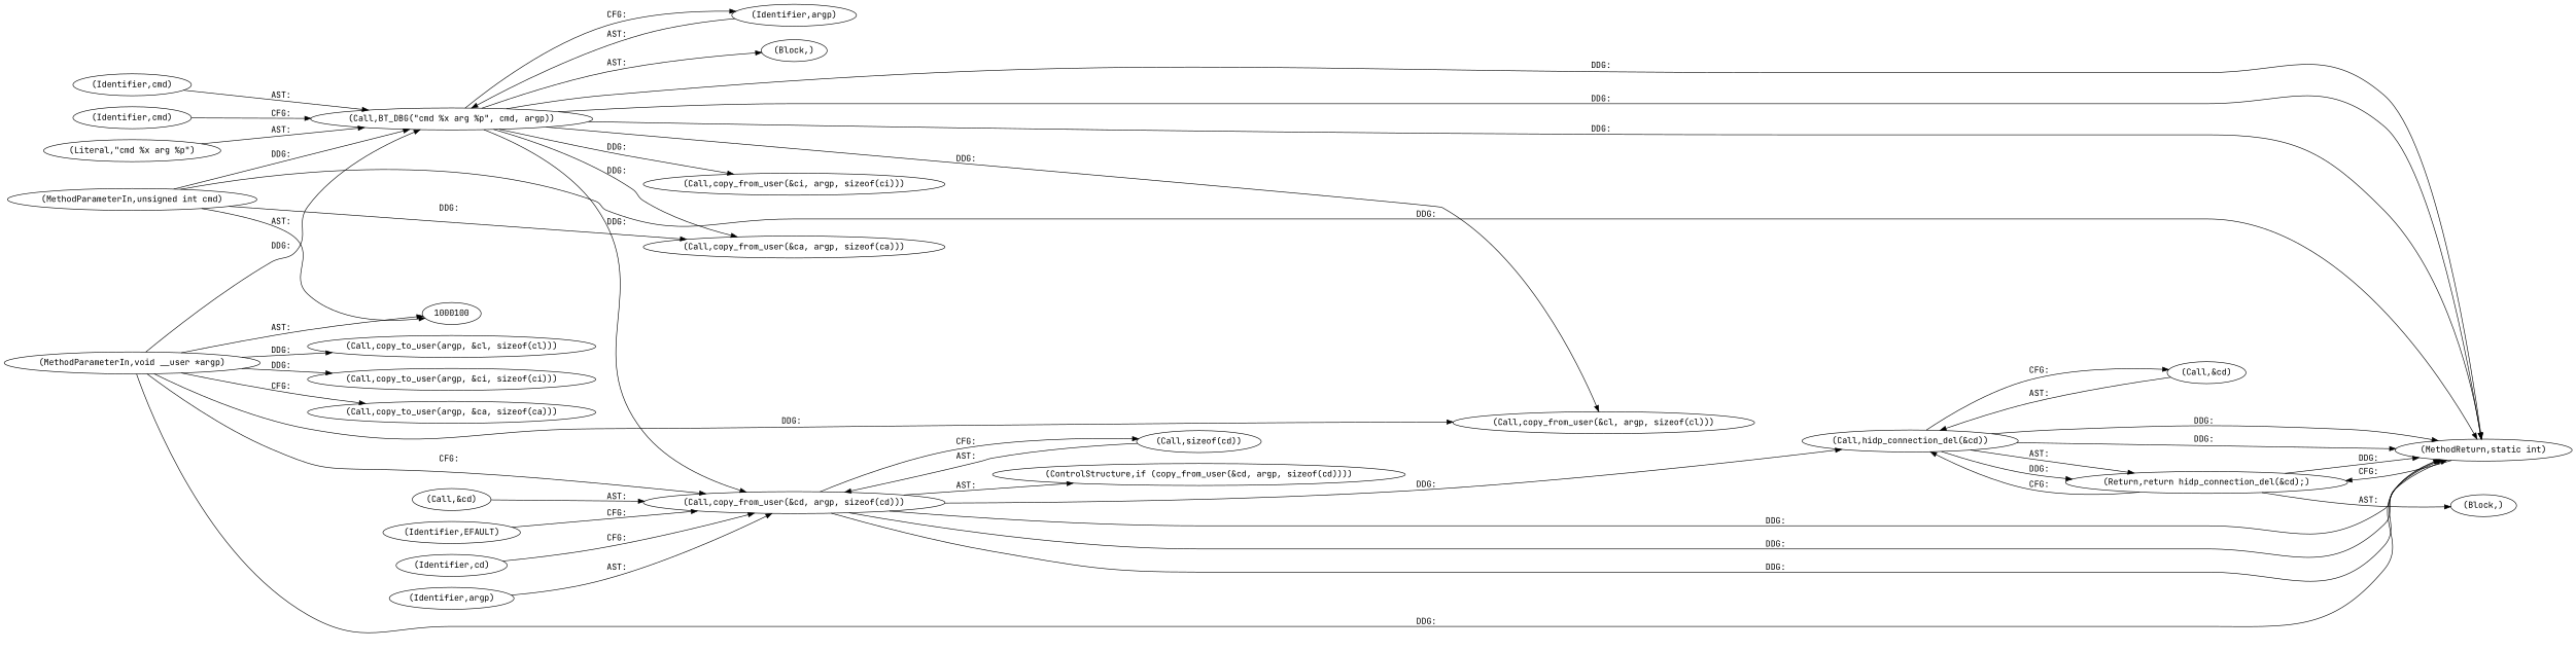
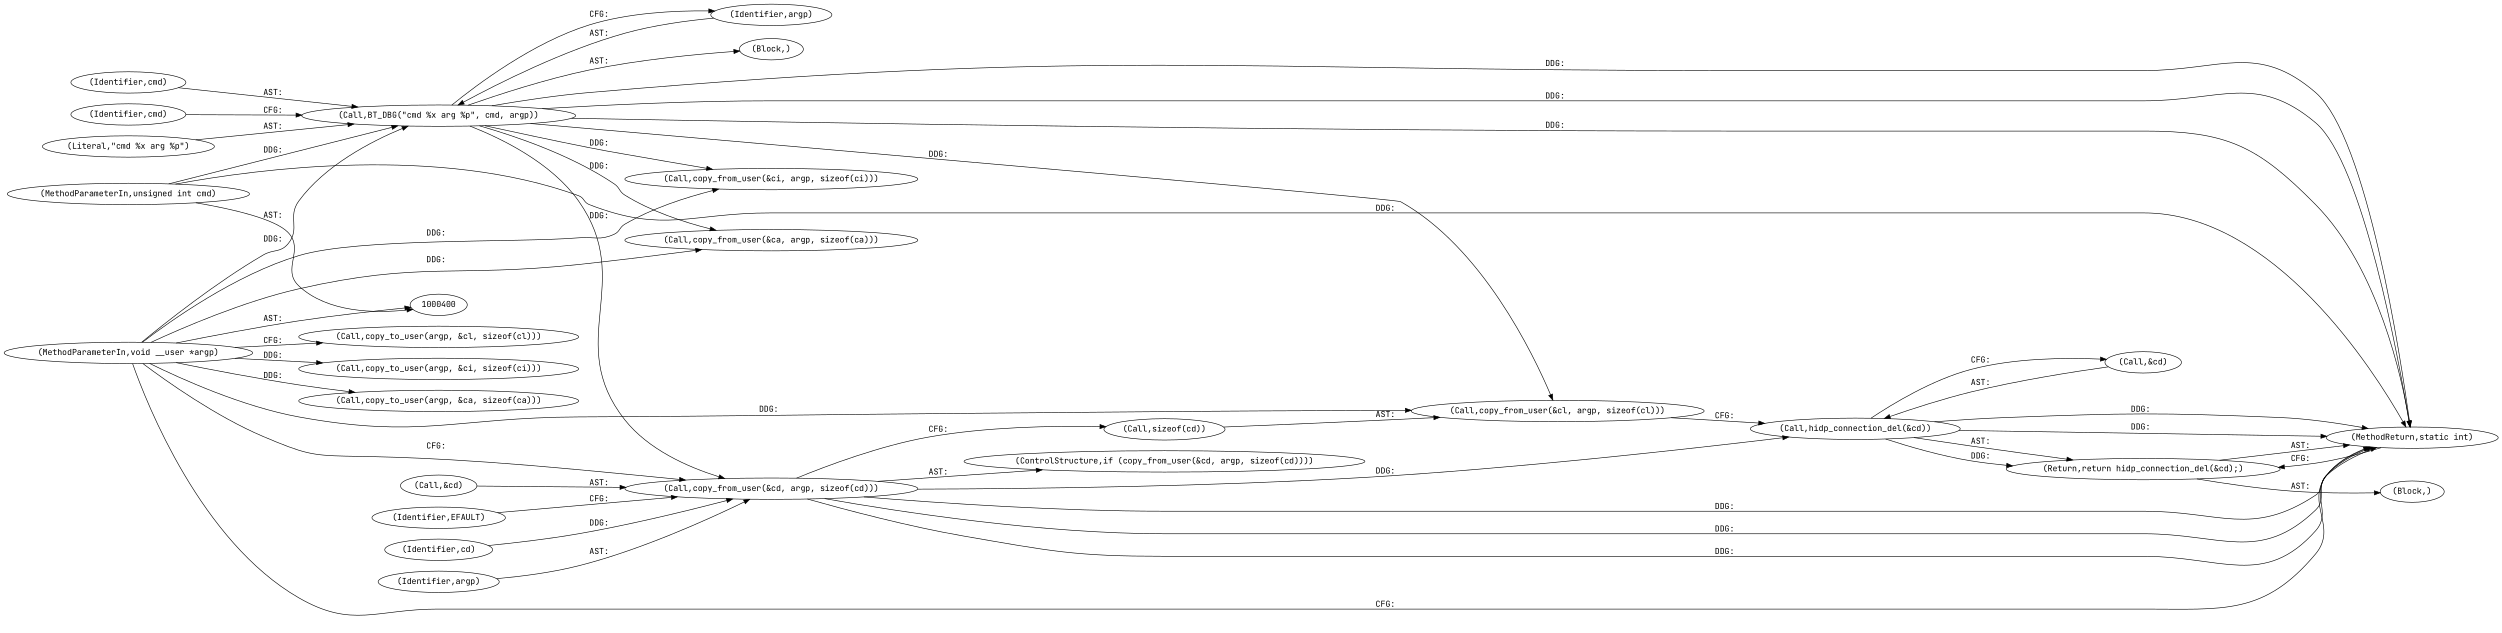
  digraph {
    fontname="JetBrains Mono"
    rankdir=LR
    node [fontname="JetBrains Mono"]
    edge [fontname="JetBrains Mono"]
    n1 [label="(Call,hidp_connection_del(&cd))"]
    n2 [label="(Return,return hidp_connection_del(&cd);)"]
    n3 [label="(MethodReturn,static int)"]
    n4 [label="(Call,&cd)"]
    n5 [label="(Block,)"]
    n6 [label="(Call,copy_from_user(&cd, argp, sizeof(cd)))"]
    n7 [label="(Call,sizeof(cd))"]
    n8 [label="(ControlStructure,if (copy_from_user(&cd, argp, sizeof(cd))))"]
    n9 [label="(Call,BT_DBG(\"cmd %x arg %p\", cmd, argp))"]
    n10 [label="(Call,copy_from_user(&cl, argp, sizeof(cl)))"]
    n11 [label="(Call,copy_from_user(&ci, argp, sizeof(ci)))"]
    n12 [label="(Block,)"]
    n13 [label="(Identifier,argp)"]
    n14 [label="(Call,copy_from_user(&ca, argp, sizeof(ca)))"]
    n15 [label="(MethodParameterIn,unsigned int cmd)"]
-   1000100
+   1000100 [label=1000400]
    n17 [label="(MethodParameterIn,void __user *argp)"]
    n18 [label="(Call,copy_to_user(argp, &cl, sizeof(cl)))"]
    n19 [label="(Call,copy_to_user(argp, &ci, sizeof(ci)))"]
    n20 [label="(Call,copy_to_user(argp, &ca, sizeof(ca)))"]
    n21 [label="(Identifier,cmd)"]
    n22 [label="(Identifier,EFAULT)"]
    n23 [label="(Identifier,cd)"]
    n24 [label="(Identifier,cmd)"]
    n25 [label="(Call,&cd)"]
    n26 [label="(Identifier,argp)"]
    n27 [label="(Literal,\"cmd %x arg %p\")"]
    n1 -> n2 [label="AST: "]
    n1 -> n2 [label="DDG: "]
    n1 -> n3 [label="DDG: "]
    n1 -> n3 [label="DDG: "]
    n1 -> n4 [label="CFG: "]
-   n2 -> n1 [label="CFG: "]
-   n2 -> n3 [label="DDG: "]
+   n10 -> n1 [label="CFG: "]
+   n2 -> n3 [label="AST: "]
    n2 -> n5 [label="AST: "]
    n3 -> n2 [label="CFG: "]
    n4 -> n1 [label="AST: "]
    n6 -> n1 [label="DDG: "]
    n6 -> n3 [label="DDG: "]
    n6 -> n3 [label="DDG: "]
    n6 -> n3 [label="DDG: "]
    n6 -> n7 [label="CFG: "]
    n6 -> n8 [label="AST: "]
-   n7 -> n6 [label="AST: "]
+   n7 -> n10 [label="AST: "]
    n9 -> n3 [label="DDG: "]
    n9 -> n3 [label="DDG: "]
    n9 -> n3 [label="DDG: "]
    n9 -> n6 [label="DDG: "]
    n9 -> n10 [label="DDG: "]
    n9 -> n11 [label="DDG: "]
    n9 -> n12 [label="AST: "]
    n9 -> n13 [label="CFG: "]
    n9 -> n14 [label="DDG: "]
    n13 -> n9 [label="AST: "]
    n15 -> n3 [label="DDG: "]
    n15 -> n9 [label="DDG: "]
    n15 -> 1000100 [label="AST: "]
-   n17 -> n3 [label="DDG: "]
+   n17 -> n3 [label="CFG: "]
    n17 -> n6 [label="CFG: "]
    n17 -> n9 [label="DDG: "]
    n17 -> n10 [label="DDG: "]
-   n15 -> n14 [label="DDG: "]
+   n17 -> n11 [label="DDG: "]
+   n17 -> n14 [label="DDG: "]
    n17 -> 1000100 [label="AST: "]
-   n17 -> n18 [label="DDG: "]
+   n17 -> n18 [label="CFG: "]
    n17 -> n19 [label="DDG: "]
-   n17 -> n20 [label="CFG: "]
+   n17 -> n20 [label="DDG: "]
    n21 -> n9 [label="AST: "]
    n22 -> n6 [label="CFG: "]
-   n23 -> n6 [label="CFG: "]
+   n23 -> n6 [label="DDG: "]
    n24 -> n9 [label="CFG: "]
    n25 -> n6 [label="AST: "]
    n26 -> n6 [label="AST: "]
    n27 -> n9 [label="AST: "]
  }
